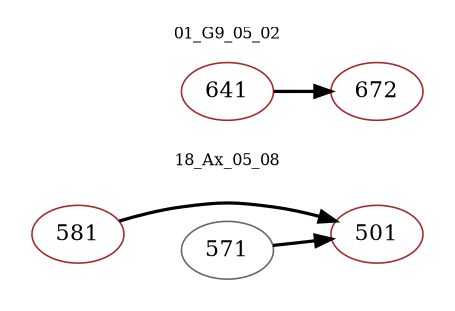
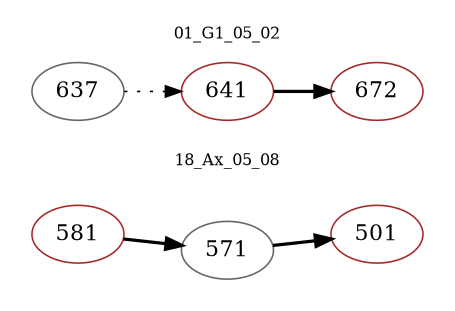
  digraph {
    rankdir=LR
    node [color=brown]
    edge [color=black style=bold]
    n1 [label=581]
    n2 [color=gray40 label=571]
    n3 [label=501]
+   n4 [color=gray40 label=637]
    n5 [label=641]
    n6 [label=672]
    subgraph cluster_1 {
      color=white
      fontsize=10
      label="18_Ax_05_08"
      n1
      n2
      n3
    }
    subgraph cluster_2 {
      color=white
      fontsize=10
-     label="01_G9_05_02"
+     label="01_G1_05_02"
+     n4
      n5
      n6
    }
-   n1 -> n3
+   n1 -> n2
    n2 -> n3
+   n4 -> n5 [style=dotted]
    n5 -> n6
  }
